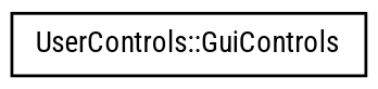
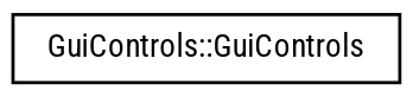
  digraph {
    rankdir=LR
    fontname="Roboto Condensed"
-   n1 [color=black fillcolor=white fontname="Roboto Condensed" fontsize=10 height=0.2 label="UserControls::GuiControls" shape=record style=filled width=0.4]
+   n1 [color=black fillcolor=white fontname="Roboto Condensed" fontsize=10 height=0.2 label="GuiControls::GuiControls" shape=record style=filled width=0.4]
  }
